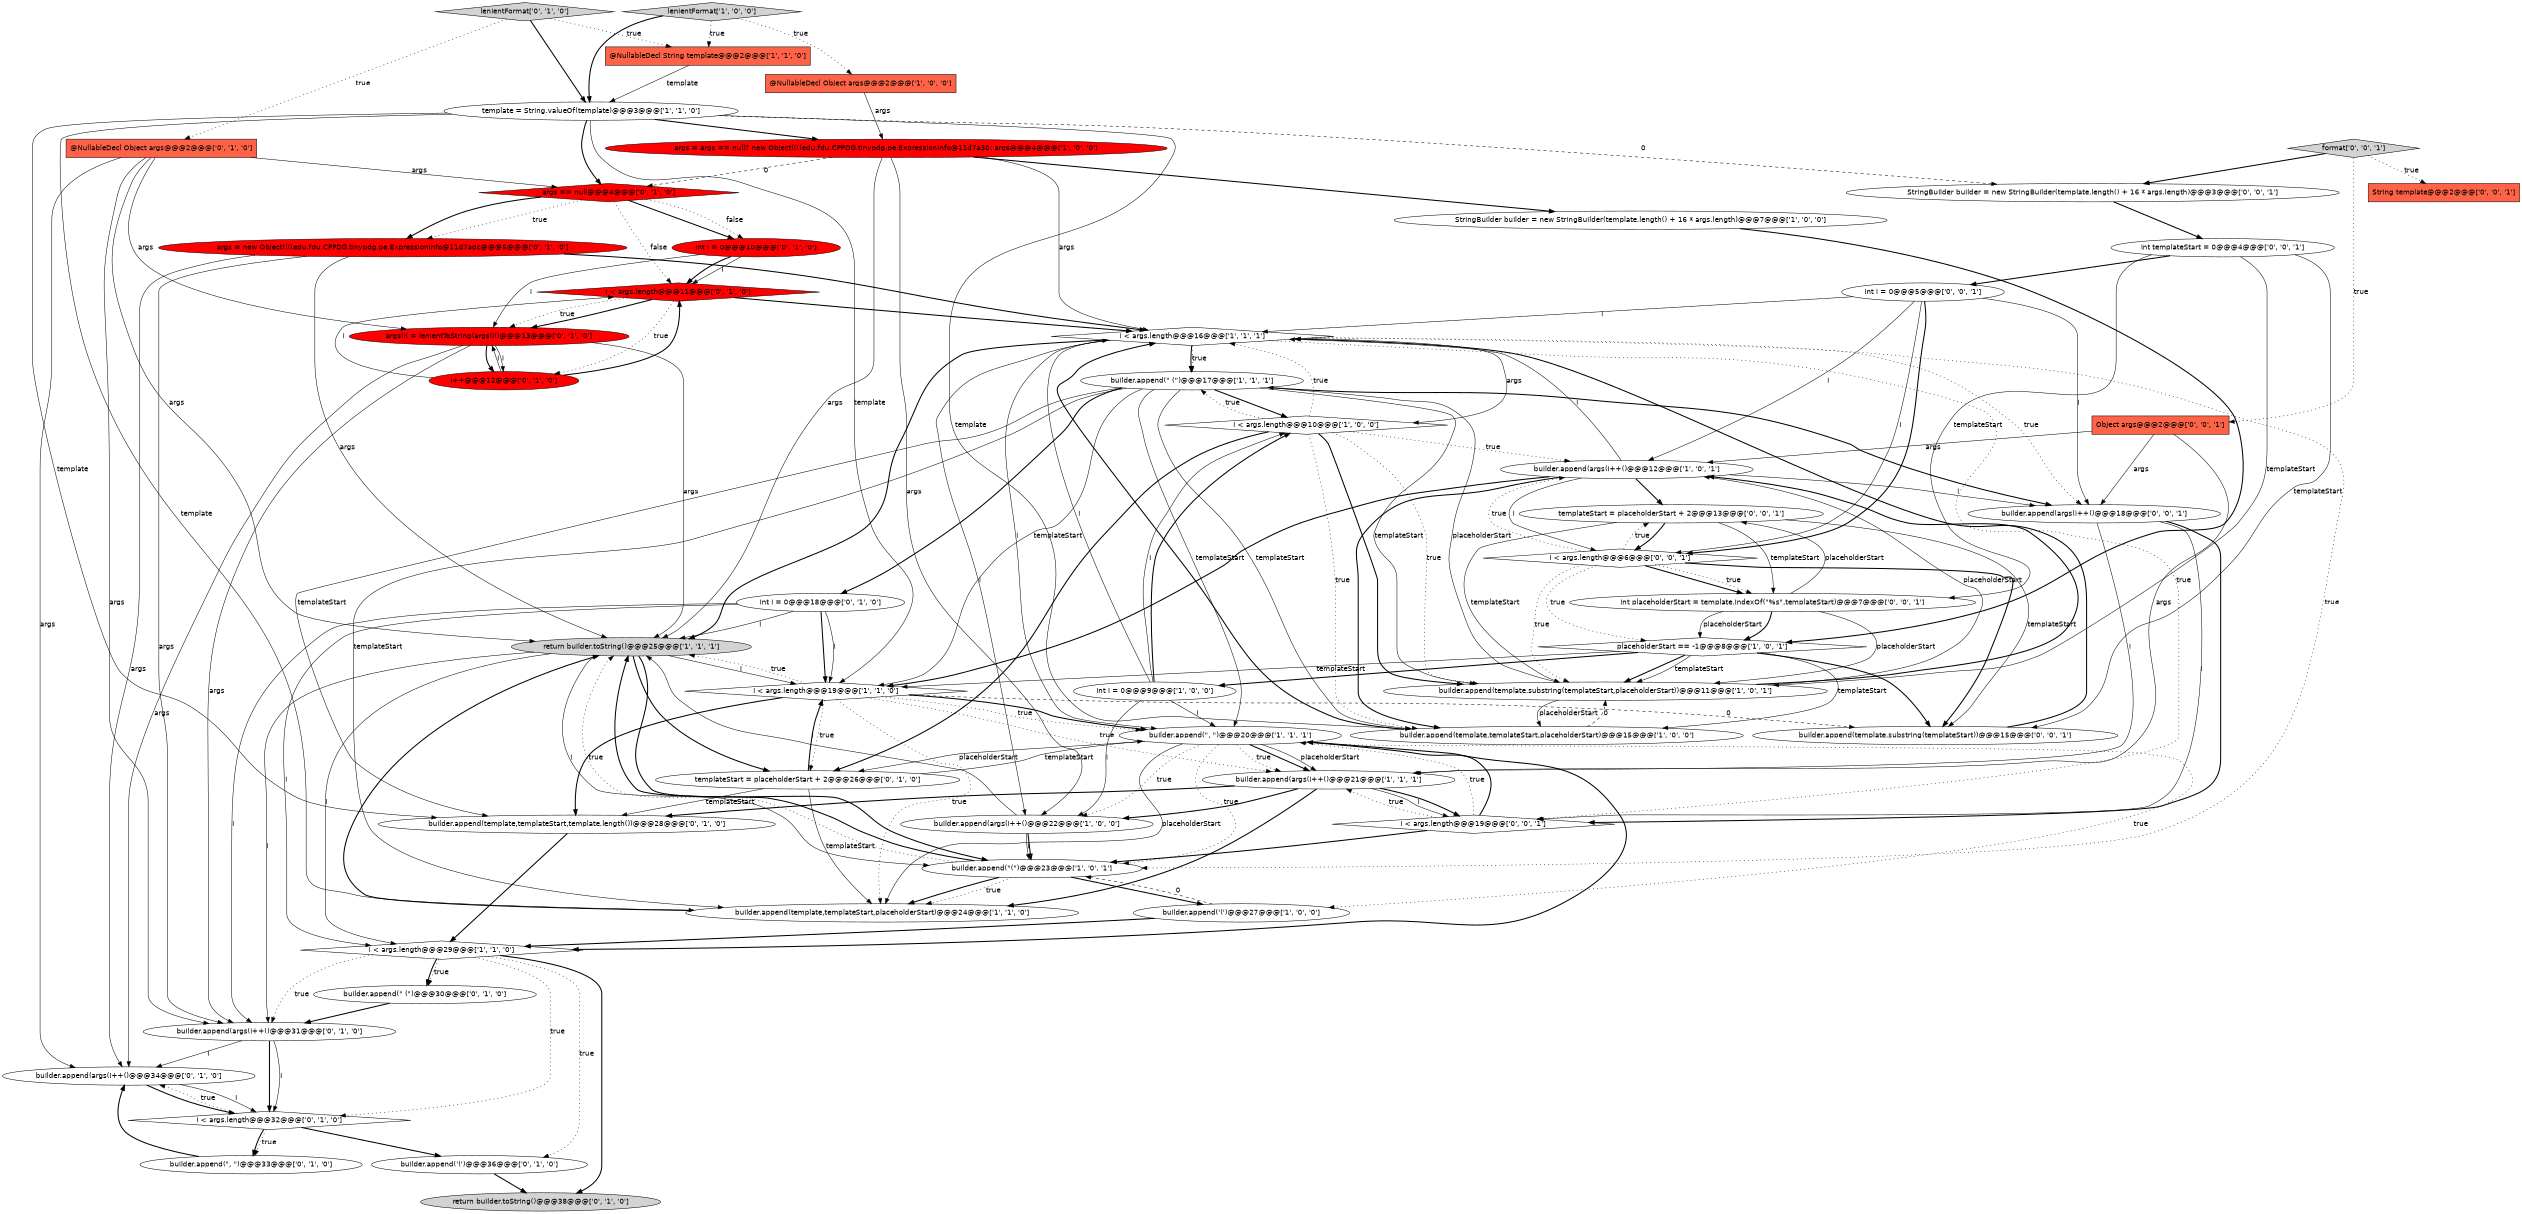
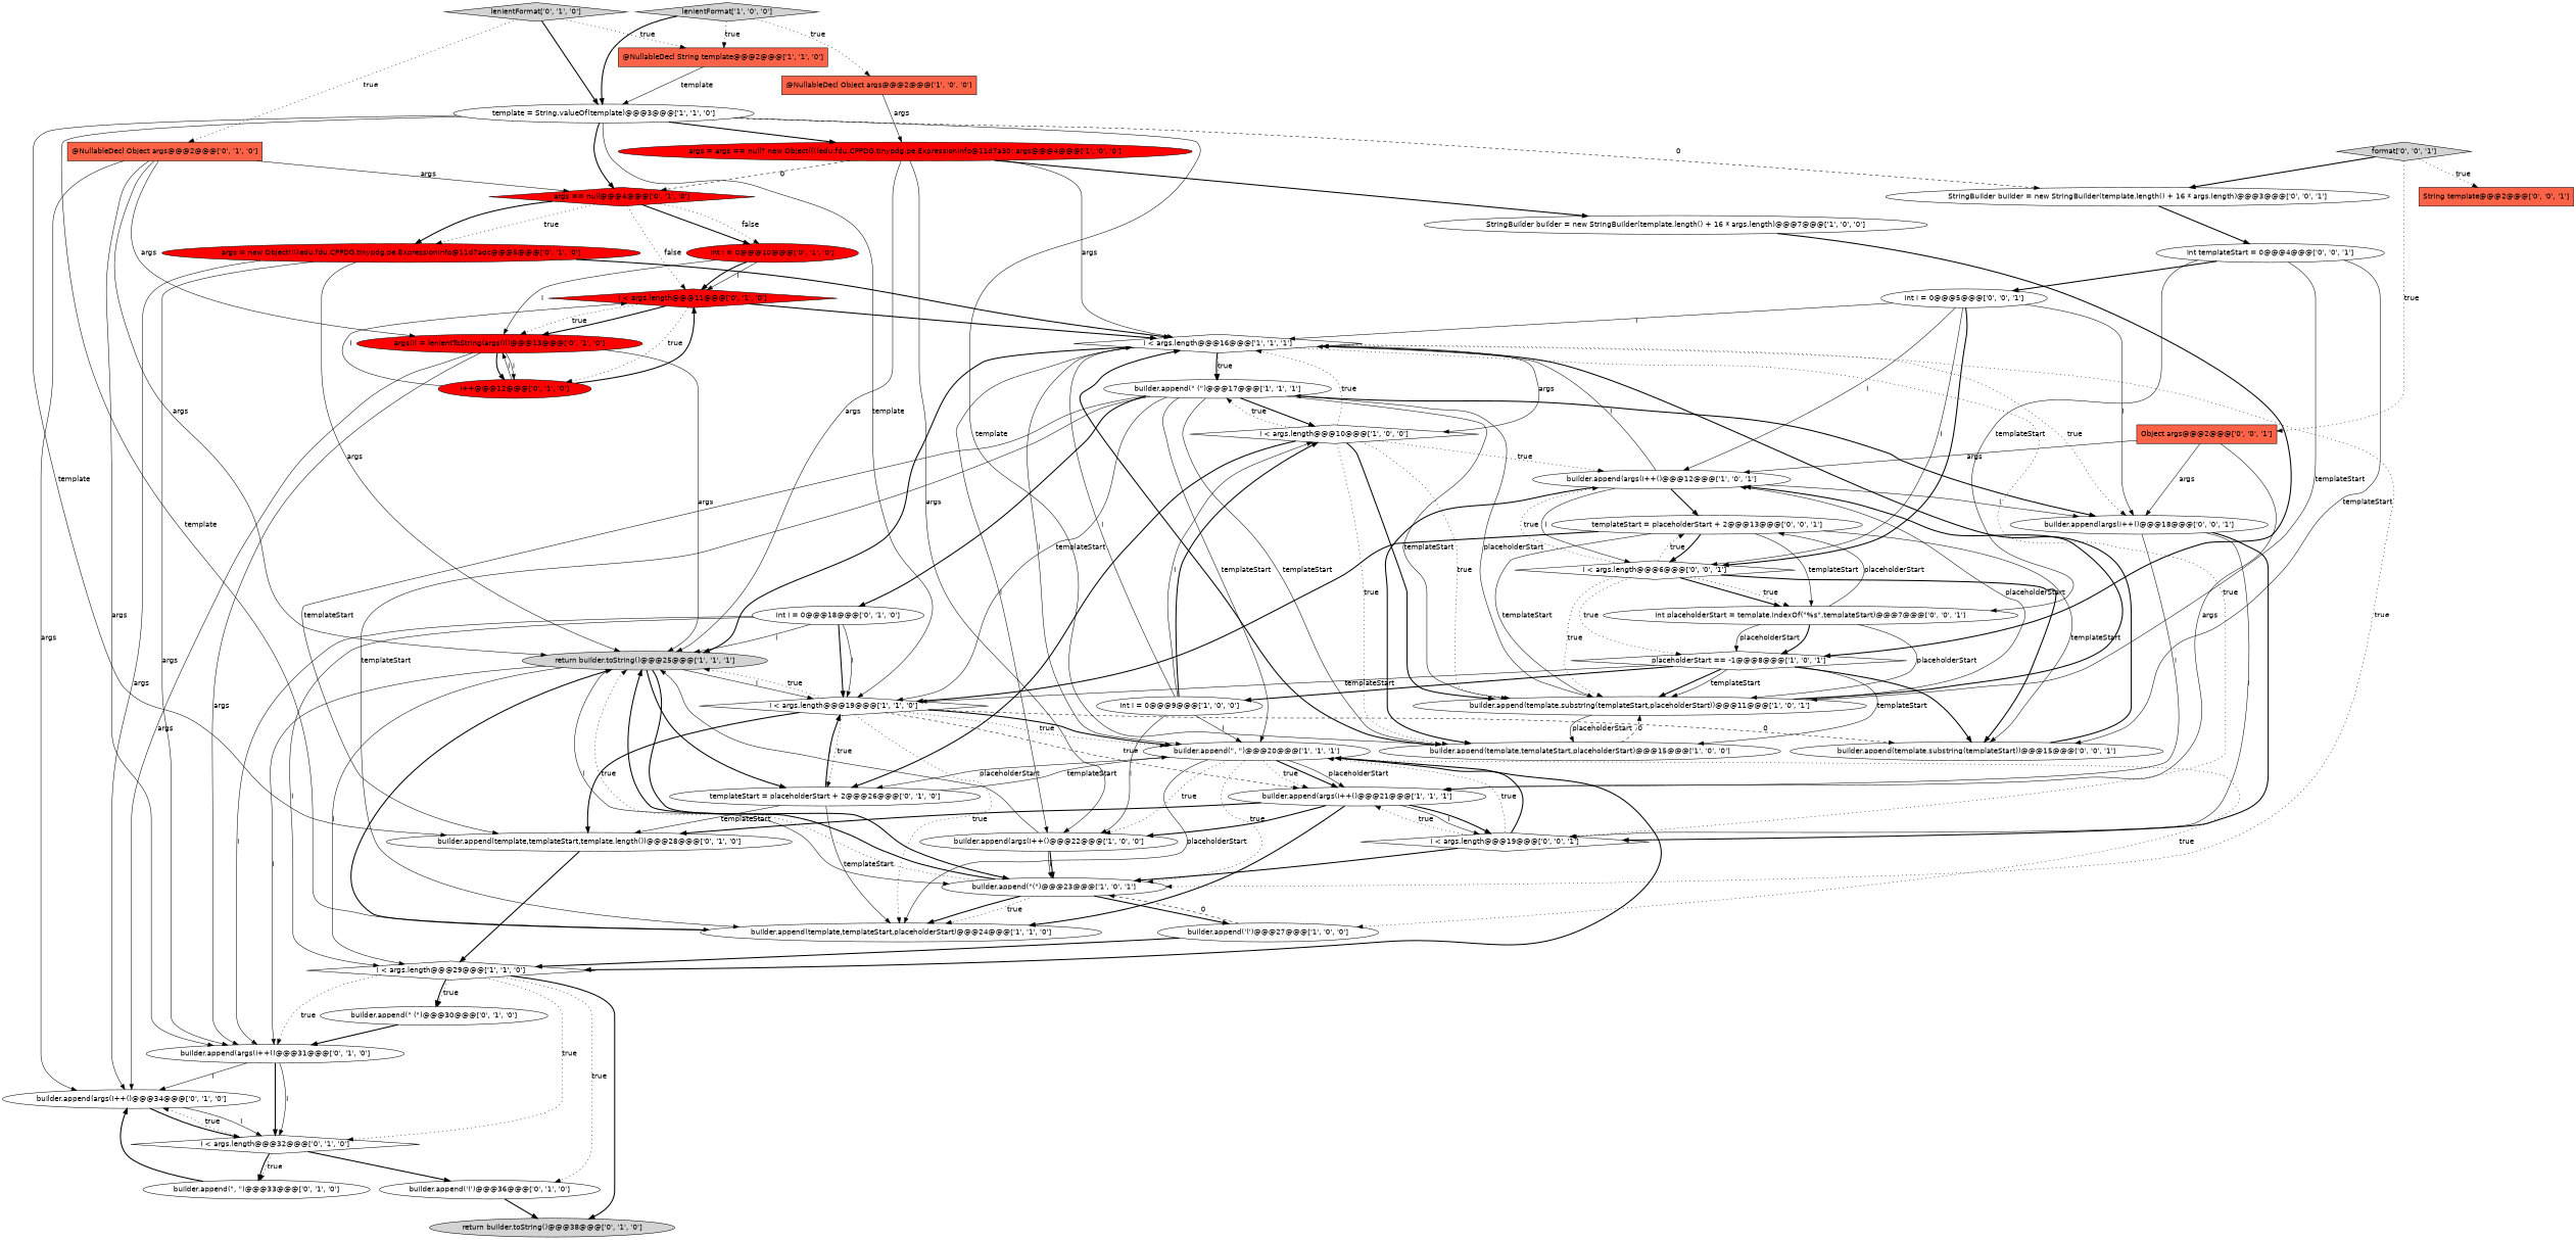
  digraph {
    fontname="DejaVu Sans"
    node [fillcolor=white fontname="DejaVu Sans" shape=ellipse style=filled]
    edge [fontname="DejaVu Sans" style=solid]
    n1 [fillcolor=red label="args = new Object((((edu.fdu.CPPDG.tinypdg.pe.ExpressionInfo@11d7adc@@@5@@@['0', '1', '0']"]
    n2 [label="i < args.length@@@16@@@['1', '1', '1']" shape=diamond]
    n3 [label="builder.append(args(i++()@@@31@@@['0', '1', '0']"]
    n4 [label="builder.append(args(i++()@@@34@@@['0', '1', '0']"]
    n5 [fillcolor=lightgray label="return builder.toString()@@@25@@@['1', '1', '1']"]
    n6 [label="builder.append(\" (\")@@@17@@@['1', '1', '1']"]
    n7 [label="i < args.length@@@10@@@['1', '0', '0']" shape=diamond]
    n8 [label="builder.append(args(i++()@@@18@@@['0', '0', '1']"]
    n9 [label="builder.append(\", \")@@@20@@@['1', '1', '1']"]
    n10 [label="builder.append(args(i++()@@@22@@@['1', '0', '0']"]
    n11 [label="builder.append(\"(\")@@@23@@@['1', '0', '1']"]
    n12 [label="i < args.length@@@19@@@['0', '0', '1']" shape=diamond]
    n13 [label="i < args.length@@@32@@@['0', '1', '0']" shape=diamond]
    n14 [label="i < args.length@@@19@@@['1', '1', '0']" shape=diamond]
    n15 [label="templateStart = placeholderStart + 2@@@26@@@['0', '1', '0']"]
    n16 [label="i < args.length@@@29@@@['1', '1', '0']" shape=diamond]
    n17 [label="builder.append(template,templateStart,placeholderStart)@@@15@@@['1', '0', '0']"]
    n18 [label="builder.append(template,templateStart,template.length())@@@28@@@['0', '1', '0']"]
    n19 [label="builder.append(template,templateStart,placeholderStart)@@@24@@@['1', '1', '0']"]
    n20 [label="int i = 0@@@18@@@['0', '1', '0']"]
    n21 [label="builder.append(template.substring(templateStart,placeholderStart))@@@11@@@['1', '0', '1']"]
    n22 [label="builder.append(args(i++()@@@12@@@['1', '0', '1']"]
    n23 [label="builder.append(args(i++()@@@21@@@['1', '1', '1']"]
    n24 [label="builder.append(template.substring(templateStart))@@@15@@@['0', '0', '1']"]
    n25 [label="builder.append('(')@@@27@@@['1', '0', '0']"]
    n26 [label="int i = 0@@@9@@@['1', '0', '0']"]
    n27 [label="i < args.length@@@6@@@['0', '0', '1']" shape=diamond]
    n28 [label="templateStart = placeholderStart + 2@@@13@@@['0', '0', '1']"]
    n29 [label="placeholderStart == -1@@@8@@@['1', '0', '1']" shape=diamond]
    n30 [label="int placeholderStart = template.indexOf(\"%s\",templateStart)@@@7@@@['0', '0', '1']"]
    n31 [fillcolor=lightgray label="lenientFormat['0', '1', '0']" shape=diamond]
    n32 [fillcolor=tomato label="@NullableDecl String template@@@2@@@['1', '1', '0']" shape=box]
    n33 [label="template = String.valueOf(template)@@@3@@@['1', '1', '0']"]
    n34 [fillcolor=tomato label="@NullableDecl Object args@@@2@@@['0', '1', '0']" shape=box]
    n35 [label="StringBuilder builder = new StringBuilder(template.length() + 16 * args.length)@@@3@@@['0', '0', '1']"]
    n36 [fillcolor=red label="args = args == null? new Object((((edu.fdu.CPPDG.tinypdg.pe.ExpressionInfo@11d7a30: args@@@4@@@['1', '0', '0']"]
    n37 [fillcolor=red label="args == null@@@4@@@['0', '1', '0']" shape=diamond]
    n38 [fillcolor=red label="args(i( = lenientToString(args(i()@@@13@@@['0', '1', '0']"]
    n39 [label="StringBuilder builder = new StringBuilder(template.length() + 16 * args.length)@@@7@@@['1', '0', '0']"]
    n40 [label="builder.append(\" (\")@@@30@@@['0', '1', '0']"]
    n41 [fillcolor=red label="i < args.length@@@11@@@['0', '1', '0']" shape=diamond]
    n42 [fillcolor=red label="i++@@@12@@@['0', '1', '0']"]
    n43 [fillcolor=tomato label="String template@@@2@@@['0', '0', '1']" shape=box]
    n44 [fillcolor=lightgray label="format['0', '0', '1']" shape=diamond]
    n45 [fillcolor=tomato label="Object args@@@2@@@['0', '0', '1']" shape=box]
    n46 [label="int templateStart = 0@@@4@@@['0', '0', '1']"]
    n47 [label="int i = 0@@@5@@@['0', '0', '1']"]
    n48 [fillcolor=lightgray label="lenientFormat['1', '0', '0']" shape=diamond]
    n49 [fillcolor=tomato label="@NullableDecl Object args@@@2@@@['1', '0', '0']" shape=box]
    n50 [label="builder.append(\", \")@@@33@@@['0', '1', '0']"]
    n51 [label="builder.append('(')@@@36@@@['0', '1', '0']"]
    n52 [fillcolor=lightgray label="return builder.toString()@@@38@@@['0', '1', '0']"]
    n53 [fillcolor=red label="int i = 0@@@10@@@['0', '1', '0']"]
    n1 -> n2 [style=bold]
    n1 -> n3 [label=args]
    n1 -> n4 [label=args]
    n1 -> n5 [label=args]
    n2 -> n5 [style=bold]
    n2 -> n6 [style=bold]
    n2 -> n6 [label=true style=dotted]
    n2 -> n7 [label=args]
    n2 -> n8 [label=true style=dotted]
    n2 -> n9 [label=i]
    n2 -> n10 [label=i]
    n2 -> n11 [label=true style=dotted]
    n2 -> n12 [label=true style=dotted]
    n3 -> n4 [label=i]
    n3 -> n13 [style=bold]
    n3 -> n13 [label=i]
    n4 -> n13 [label=i]
    n4 -> n13 [style=bold]
    n5 -> n3 [label=i]
    n5 -> n11 [style=bold]
    n5 -> n11 [label=i]
    n5 -> n14 [label=i]
    n5 -> n15 [style=bold]
    n5 -> n16 [label=i]
    n6 -> n7 [style=bold]
    n6 -> n8 [style=bold]
    n6 -> n9 [label=templateStart]
    n6 -> n14 [label=templateStart]
    n6 -> n17 [label=templateStart]
    n6 -> n18 [label=templateStart]
    n6 -> n19 [label=templateStart]
    n6 -> n20 [style=bold]
    n6 -> n21 [label=templateStart]
    n7 -> n2 [label=true style=dotted]
    n7 -> n6 [label=true style=dotted]
    n7 -> n15 [style=bold]
    n7 -> n17 [label=true style=dotted]
    n7 -> n21 [label=true style=dotted]
    n7 -> n21 [style=bold]
    n7 -> n22 [label=true style=dotted]
    n8 -> n12 [label=i]
    n8 -> n12 [style=bold]
    n8 -> n23 [label=i]
    n9 -> n10 [label=true style=dotted]
    n9 -> n11 [label=true style=dotted]
    n9 -> n15 [label=placeholderStart]
    n9 -> n16 [style=bold]
    n9 -> n19 [label=placeholderStart]
    n9 -> n23 [style=bold]
    n9 -> n23 [label=placeholderStart]
    n9 -> n23 [label=true style=dotted]
    n9 -> n25 [label=true style=dotted]
    n10 -> n5 [label=i]
    n10 -> n11 [style=bold]
    n10 -> n11 [label=i]
    n11 -> n5 [label=true style=dotted]
    n11 -> n5 [style=bold]
    n11 -> n19 [label=true style=dotted]
    n11 -> n19 [style=bold]
    n11 -> n25 [style=bold]
    n12 -> n9 [label=true style=dotted]
    n12 -> n9 [style=bold]
    n12 -> n11 [style=bold]
    n12 -> n23 [label=true style=dotted]
    n13 -> n4 [label=true style=dotted]
    n13 -> n50 [style=bold]
    n13 -> n50 [label=true style=dotted]
    n13 -> n51 [style=bold]
    n14 -> n5 [label=true style=dotted]
    n14 -> n9 [label=true style=dotted]
    n14 -> n9 [style=bold]
    n14 -> n15 [label=true style=dotted]
    n14 -> n18 [style=bold]
    n14 -> n19 [label=true style=dotted]
-   n14 -> n23 [label=true style=dotted]
+   n14 -> n23 [label=true style=dashed]
    n14 -> n24 [label=0 style=dashed]
    n15 -> n9 [label=templateStart]
    n15 -> n14 [style=bold]
    n15 -> n18 [label=templateStart]
    n15 -> n19 [label=templateStart]
    n16 -> n3 [label=true style=dotted]
    n16 -> n13 [label=true style=dotted]
    n16 -> n40 [style=bold]
    n16 -> n40 [label=true style=dotted]
    n16 -> n51 [label=true style=dotted]
    n16 -> n52 [style=bold]
    n17 -> n2 [style=bold]
    n17 -> n21 [label=0 style=dashed]
    n18 -> n16 [style=bold]
    n19 -> n5 [style=bold]
    n20 -> n3 [label=i]
    n20 -> n5 [label=i]
    n20 -> n14 [style=bold]
    n20 -> n14 [label=i]
    n20 -> n16 [label=i]
    n21 -> n6 [label=placeholderStart]
    n21 -> n17 [label=placeholderStart]
    n21 -> n22 [label=placeholderStart]
    n21 -> n22 [style=bold]
    n22 -> n2 [label=i]
    n22 -> n8 [label=i]
-   n22 -> n14 [style=bold]
+   n28 -> n14 [style=bold]
    n22 -> n17 [style=bold]
    n22 -> n27 [label=i]
    n22 -> n28 [style=bold]
    n23 -> n10 [style=bold]
    n23 -> n12 [style=bold]
    n23 -> n12 [label=i]
    n23 -> n18 [style=bold]
    n23 -> n19 [style=bold]
    n24 -> n2 [style=bold]
    n25 -> n11 [label=0 style=dashed]
    n25 -> n16 [style=bold]
    n26 -> n2 [label=i]
    n26 -> n7 [style=bold]
    n26 -> n7 [label=i]
    n26 -> n9 [label=i]
    n26 -> n10 [label=i]
    n27 -> n21 [label=true style=dotted]
    n27 -> n22 [label=true style=dotted]
    n27 -> n24 [style=bold]
    n27 -> n28 [label=true style=dotted]
    n27 -> n29 [label=true style=dotted]
    n27 -> n30 [style=bold]
    n27 -> n30 [label=true style=dotted]
    n28 -> n21 [label=templateStart]
    n28 -> n24 [label=templateStart]
    n28 -> n27 [style=bold]
    n28 -> n30 [label=templateStart]
    n29 -> n14 [label=templateStart]
    n29 -> n17 [label=templateStart]
    n29 -> n21 [style=bold]
    n29 -> n21 [label=templateStart]
    n29 -> n24 [style=bold]
    n29 -> n26 [style=bold]
    n30 -> n21 [label=placeholderStart]
    n30 -> n28 [label=placeholderStart]
    n30 -> n29 [style=bold]
    n30 -> n29 [label=placeholderStart]
    n31 -> n32 [label=true style=dotted]
    n31 -> n33 [style=bold]
    n31 -> n34 [label=true style=dotted]
    n32 -> n33 [label=template]
    n33 -> n14 [label=template]
    n33 -> n17 [label=template]
    n33 -> n18 [label=template]
    n33 -> n19 [label=template]
    n33 -> n35 [label=0 style=dashed]
    n33 -> n36 [style=bold]
    n33 -> n37 [style=bold]
    n34 -> n3 [label=args]
    n34 -> n4 [label=args]
    n34 -> n5 [label=args]
    n34 -> n37 [label=args]
    n34 -> n38 [label=args]
    n35 -> n46 [style=bold]
    n36 -> n2 [label=args]
    n36 -> n5 [label=args]
    n36 -> n10 [label=args]
    n36 -> n37 [label=0 style=dashed]
    n36 -> n39 [style=bold]
    n37 -> n1 [label=true style=dotted]
    n37 -> n1 [style=bold]
    n37 -> n41 [label=false style=dotted]
    n37 -> n53 [style=bold]
    n37 -> n53 [label=false style=dotted]
    n38 -> n3 [label=args]
    n38 -> n4 [label=args]
    n38 -> n5 [label=args]
    n38 -> n42 [label=i]
    n38 -> n42 [style=bold]
    n39 -> n29 [style=bold]
    n40 -> n3 [style=bold]
    n41 -> n2 [style=bold]
    n41 -> n38 [style=bold]
    n41 -> n38 [label=true style=dotted]
    n41 -> n42 [label=true style=dotted]
    n42 -> n38 [label=i]
    n42 -> n41 [style=bold]
    n42 -> n41 [label=i]
    n44 -> n35 [style=bold]
    n44 -> n43 [label=true style=dotted]
    n44 -> n45 [label=true style=dotted]
    n45 -> n8 [label=args]
    n45 -> n22 [label=args]
    n45 -> n23 [label=args]
    n46 -> n21 [label=templateStart]
    n46 -> n24 [label=templateStart]
    n46 -> n30 [label=templateStart]
    n46 -> n47 [style=bold]
    n47 -> n2 [label=i]
    n47 -> n8 [label=i]
    n47 -> n22 [label=i]
    n47 -> n27 [label=i]
    n47 -> n27 [style=bold]
    n48 -> n32 [label=true style=dotted]
    n48 -> n33 [style=bold]
    n48 -> n49 [label=true style=dotted]
    n49 -> n36 [label=args]
    n50 -> n4 [style=bold]
    n51 -> n52 [style=bold]
    n53 -> n38 [label=i]
    n53 -> n41 [label=i]
    n53 -> n41 [style=bold]
  }
